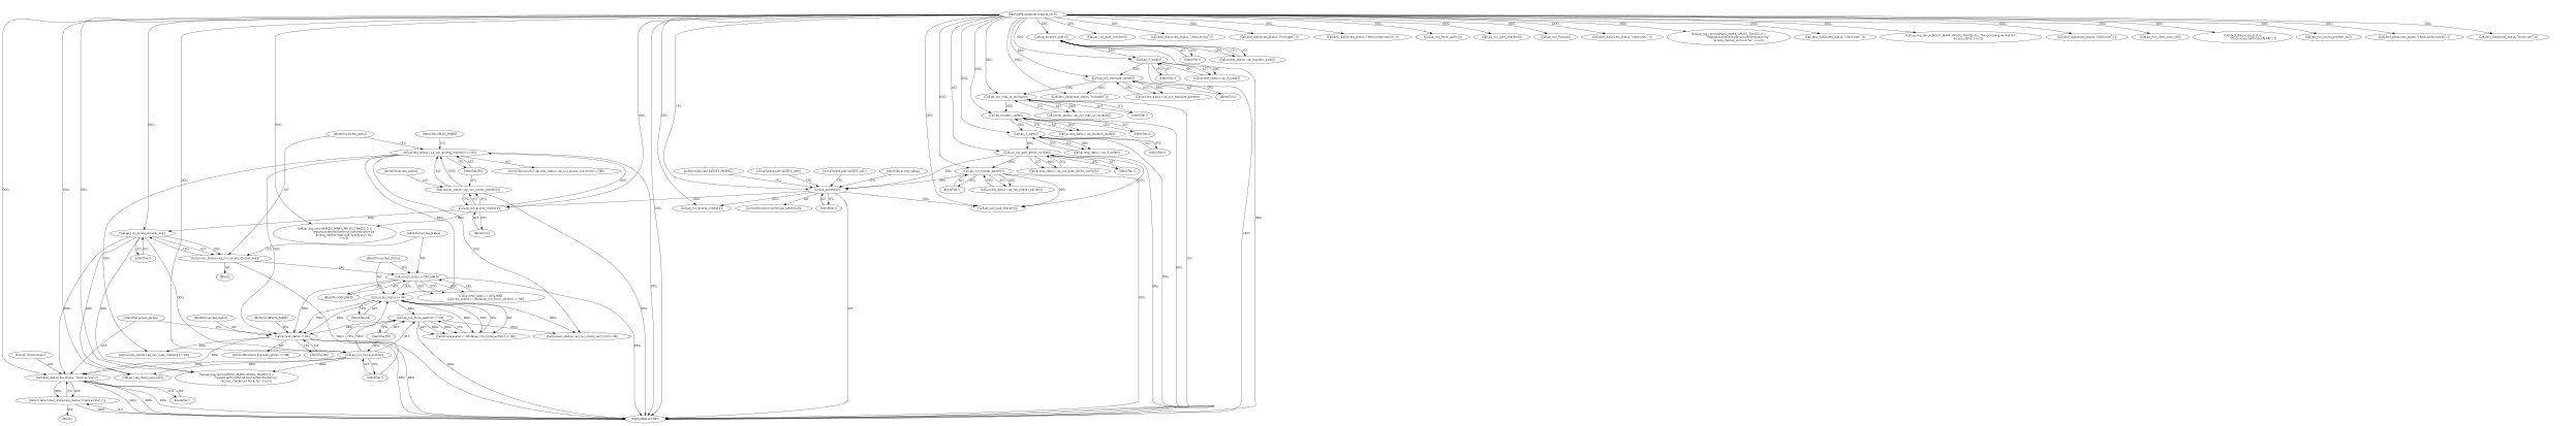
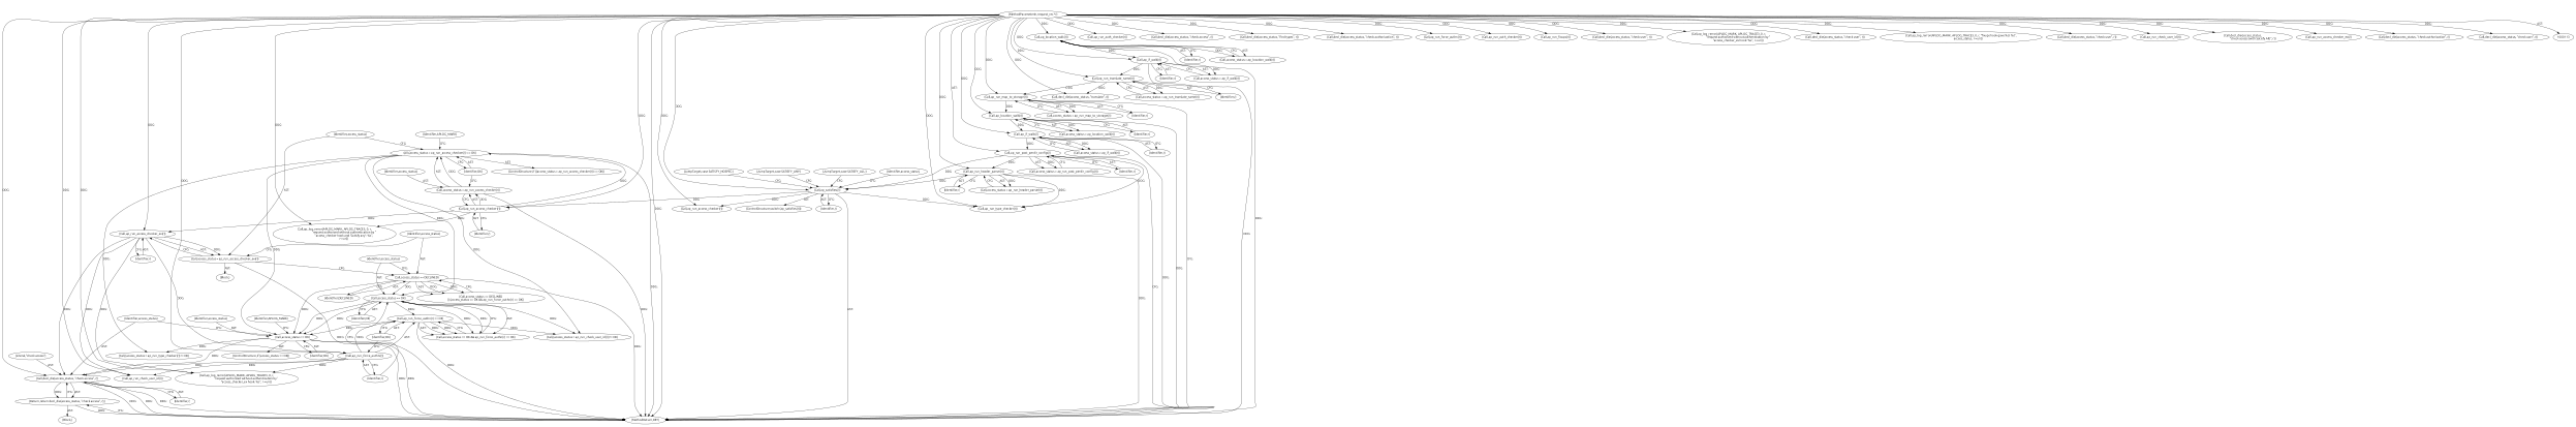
  digraph {
    fontname=Ubuntu
    node [fontname=Ubuntu]
    edge [fontname=Ubuntu]
    n1 [label="(Call,decl_die(access_status, \"check access\", r))"]
    n2 [label="(Return,return decl_die(access_status, \"check access\", r);)"]
    n3 [label="(MethodReturn,RET)"]
    n4 [label="(Identifier,r)"]
    n5 [label="(Block,)"]
    n6 [label="(Call,access_status == OK)"]
    n7 [label="(ControlStructure,if (access_status == OK))"]
    n8 [label="(Identifier,OK)"]
    n9 [label="(Call,(access_status = ap_run_type_checker(r)) != OK)"]
    n10 [label="(Call,access_status == DECLINED)"]
    n11 [label="(Call,access_status == OK)"]
    n12 [label="(Call,access_status == DECLINED\n                || (access_status == OK && ap_run_force_authn(r) == OK))"]
    n13 [label="(Identifier,DECLINED)"]
    n14 [label="(Call,ap_run_force_authn(r) == OK)"]
    n15 [label="(Identifier,OK)"]
    n16 [label="(Call,(access_status = ap_run_check_user_id(r)) != OK)"]
    n17 [label="(Call,access_status == OK && ap_run_force_authn(r) == OK)"]
    n18 [label="(Call,access_status = ap_run_access_checker_ex(r))"]
    n19 [label="(Call,ap_run_access_checker_ex(r))"]
    n20 [label="(Block,)"]
    n21 [label="(Call,ap_run_force_authn(r))"]
    n22 [label="(Identifier,r)"]
    n23 [label="(Call,ap_run_check_user_id(r))"]
    n24 [label="(Call,ap_log_rerror(APLOG_MARK, APLOG_TRACE3, 0, r,\n                              \"request authorized without authentication by \"\n                              \"access_checker_ex hook: %s\", r->uri))"]
    n25 [label="(Identifier,r)"]
    n26 [label="(Call,ap_run_access_checker(r))"]
    n27 [label="(All,(access_status = ap_run_access_checker(r)) == OK)"]
    n28 [label="(Call,access_status = ap_run_access_checker(r))"]
    n29 [label="(Identifier,r)"]
    n30 [label="(Call,ap_log_rerror(APLOG_MARK, APLOG_TRACE3, 0, r,\n                              \"request authorized without authentication by \"\n                              \"access_checker hook and 'Satisfy any': %s\",\n                              r->uri))"]
    n31 [label="(ControlStructure,if ((access_status = ap_run_access_checker(r)) == OK))"]
    n32 [label="(Identifier,OK)"]
    n33 [label="(Call,ap_satisfies(r))"]
    n34 [label="(ControlStructure,switch (ap_satisfies(r)))"]
    n35 [label="(Identifier,r)"]
    n36 [label="(Call,ap_run_type_checker(r))"]
    n37 [label="(Call,ap_run_access_checker(r))"]
    n38 [label="(Call,ap_run_post_perdir_config(r))"]
    n39 [label="(Call,ap_run_header_parser(r))"]
    n40 [label="(Identifier,r)"]
    n41 [label="(Call,access_status = ap_run_post_perdir_config(r))"]
    n42 [label="(Identifier,r)"]
    n43 [label="(Call,access_status = ap_run_header_parser(r))"]
    n44 [label="(Call,ap_if_walk(r))"]
    n45 [label="(Identifier,r)"]
    n46 [label="(Call,access_status = ap_if_walk(r))"]
    n47 [label="(Call,ap_location_walk(r))"]
    n48 [label="(Identifier,r)"]
    n49 [label="(Call,access_status = ap_location_walk(r))"]
    n50 [label="(Call,ap_run_map_to_storage(r))"]
    n51 [label="(Call,access_status = ap_run_map_to_storage(r))"]
    n52 [label="(Identifier,r)"]
    n53 [label="(Call,ap_run_translate_name(r))"]
    n54 [label="(Identifier,r)"]
    n55 [label="(Call,decl_die(access_status, \"translate\", r))"]
    n56 [label="(Call,access_status = ap_run_translate_name(r))"]
    n57 [label="(Call,ap_if_walk(r))"]
    n58 [label="(Call,access_status = ap_if_walk(r))"]
    n59 [label="(Identifier,r)"]
    n60 [label="(Call,ap_location_walk(r))"]
    n61 [label="(Identifier,r)"]
    n62 [label="(Call,access_status = ap_location_walk(r))"]
    n63 [label="(MethodParameterIn,request_rec *r)"]
    n64 [label="(Call,ap_run_auth_checker(r))"]
    n65 [label="(Call,decl_die(access_status, \"check access\", r))"]
    n66 [label="(Call,decl_die(access_status, \"find types\", r))"]
    n67 [label="(Call,decl_die(access_status, \"check authorization\", r))"]
    n68 [label="(Call,ap_run_force_authn(r))"]
    n69 [label="(Call,ap_run_auth_checker(r))"]
    n70 [label="(Call,ap_run_fixups(r))"]
    n71 [label="(Call,decl_die(access_status, \"check user\", r))"]
    n72 [label="(Call,ap_log_rerror(APLOG_MARK, APLOG_TRACE3, 0, r,\n                              \"request authorized without authentication by \"\n                              \"access_checker_ex hook: %s\", r->uri))"]
    n73 [label="(Call,decl_die(access_status, \"check user\", r))"]
    n74 [label="(Call,ap_log_rerror(APLOG_MARK, APLOG_TRACE3, 0, r, \"fixups hook gave %d: %s\",\n                      access_status, r->uri))"]
    n75 [label="(Call,decl_die(access_status, \"check user\", r))"]
    n76 [label="(Call,ap_run_check_user_id(r))"]
    n77 [label="(Call,decl_die(access_status,\n                                \"check access (with Satisfy All)\", r))"]
    n78 [label="(Call,ap_run_access_checker_ex(r))"]
    n79 [label="(Call,decl_die(access_status, \"check authorization\", r))"]
    n80 [label="(Call,decl_die(access_status, \"check user\", r))"]
+   1000113
    n82 [label="(Identifier,OK)"]
    n83 [label="(Identifier,APLOG_MARK)"]
    n84 [label="(JumpTarget,case SATISFY_ALL:)"]
    n85 [label="(Identifier,access_status)"]
    n86 [label="(Literal,\"check access\")"]
    n87 [label="(Identifier,access_status)"]
    n88 [label="(Identifier,access_status)"]
    n89 [label="(Identifier,access_status)"]
    n90 [label="(Identifier,access_status)"]
    n91 [label="(JumpTarget,case SATISFY_NOSPEC:)"]
    n92 [label="(Identifier,access_status)"]
    n93 [label="(Identifier,APLOG_MARK)"]
    n94 [label="(JumpTarget,case SATISFY_ANY:)"]
    n95 [label="(Identifier,access_status)"]
    n1 -> n2 [label="AST: "]
    n1 -> n2 [label="DDG: "]
    n1 -> n3 [label="DDG: "]
    n1 -> n3 [label="DDG: "]
    n1 -> n3 [label="DDG: "]
    n1 -> n4 [label="CFG: "]
    n2 -> n1 [label="CFG: "]
    n2 -> n3 [label="DDG: "]
    n2 -> n5 [label="AST: "]
    n3 -> n2 [label="CFG: "]
    n4 -> n1 [label="AST: "]
    n6 -> n1 [label="DDG: "]
    n6 -> n3 [label="DDG: "]
    n6 -> n3 [label="DDG: "]
    n6 -> n7 [label="AST: "]
    n6 -> n8 [label="CFG: "]
    n6 -> n9 [label="DDG: "]
    n8 -> n6 [label="AST: "]
    n10 -> n3 [label="DDG: "]
    n10 -> n6 [label="DDG: "]
    n10 -> n11 [label="DDG: "]
    n10 -> n12 [label="AST: "]
    n10 -> n12 [label="DDG: "]
    n10 -> n12 [label="DDG: "]
    n10 -> n13 [label="CFG: "]
    n11 -> n6 [label="DDG: "]
    n11 -> n6 [label="DDG: "]
    n11 -> n14 [label="DDG: "]
    n11 -> n15 [label="CFG: "]
    n11 -> n16 [label="DDG: "]
    n11 -> n17 [label="AST: "]
    n11 -> n17 [label="DDG: "]
    n11 -> n17 [label="DDG: "]
    n12 -> n10 [label="CFG: "]
    n13 -> n10 [label="AST: "]
    n14 -> n3 [label="DDG: "]
    n14 -> n6 [label="DDG: "]
    n14 -> n16 [label="DDG: "]
    n14 -> n17 [label="AST: "]
    n14 -> n17 [label="DDG: "]
    n14 -> n17 [label="DDG: "]
    n14 -> n82 [label="CFG: "]
    n15 -> n11 [label="AST: "]
    n17 -> n11 [label="CFG: "]
    n17 -> n14 [label="CFG: "]
    n18 -> n3 [label="DDG: "]
    n18 -> n10 [label="CFG: "]
    n18 -> n19 [label="CFG: "]
    n18 -> n20 [label="AST: "]
    n19 -> n1 [label="DDG: "]
    n19 -> n18 [label="AST: "]
    n19 -> n18 [label="DDG: "]
    n19 -> n21 [label="DDG: "]
    n19 -> n22 [label="CFG: "]
    n19 -> n23 [label="DDG: "]
    n19 -> n24 [label="DDG: "]
    n21 -> n1 [label="DDG: "]
    n21 -> n14 [label="AST: "]
    n21 -> n14 [label="DDG: "]
    n21 -> n23 [label="DDG: "]
    n21 -> n24 [label="DDG: "]
    n21 -> n25 [label="CFG: "]
    n22 -> n19 [label="AST: "]
    n25 -> n11 [label="CFG: "]
    n25 -> n21 [label="AST: "]
    n26 -> n19 [label="DDG: "]
    n26 -> n27 [label="DDG: "]
    n26 -> n28 [label="AST: "]
    n26 -> n28 [label="DDG: "]
    n26 -> n29 [label="CFG: "]
    n26 -> n30 [label="DDG: "]
    n27 -> n3 [label="DDG: "]
    n27 -> n6 [label="DDG: "]
    n27 -> n9 [label="DDG: "]
    n27 -> n11 [label="DDG: "]
    n27 -> n16 [label="DDG: "]
    n27 -> n31 [label="AST: "]
    n27 -> n32 [label="CFG: "]
    n28 -> n3 [label="DDG: "]
    n28 -> n26 [label="CFG: "]
    n28 -> n27 [label="AST: "]
    n28 -> n27 [label="DDG: "]
    n29 -> n26 [label="AST: "]
    n32 -> n27 [label="AST: "]
    n32 -> n28 [label="CFG: "]
    n33 -> n3 [label="AST: "]
    n33 -> n26 [label="DDG: "]
    n33 -> n34 [label="AST: "]
    n33 -> n35 [label="CFG: "]
    n33 -> n36 [label="DDG: "]
    n33 -> n37 [label="DDG: "]
    n35 -> n33 [label="AST: "]
    n38 -> n3 [label="CFG: "]
    n38 -> n33 [label="DDG: "]
    n38 -> n36 [label="DDG: "]
    n38 -> n39 [label="DDG: "]
    n38 -> n40 [label="CFG: "]
    n38 -> n41 [label="AST: "]
    n38 -> n41 [label="DDG: "]
    n39 -> n3 [label="DDG: "]
    n39 -> n33 [label="DDG: "]
    n39 -> n36 [label="DDG: "]
    n39 -> n42 [label="CFG: "]
    n39 -> n43 [label="AST: "]
    n39 -> n43 [label="DDG: "]
    n40 -> n38 [label="AST: "]
    n41 -> n38 [label="CFG: "]
    n42 -> n39 [label="AST: "]
    n43 -> n39 [label="CFG: "]
    n44 -> n3 [label="DDG: "]
    n44 -> n38 [label="DDG: "]
    n44 -> n45 [label="CFG: "]
    n44 -> n46 [label="AST: "]
    n44 -> n46 [label="DDG: "]
    n45 -> n44 [label="AST: "]
    n46 -> n44 [label="CFG: "]
    n47 -> n3 [label="DDG: "]
    n47 -> n44 [label="DDG: "]
    n47 -> n48 [label="CFG: "]
    n47 -> n49 [label="AST: "]
    n47 -> n49 [label="DDG: "]
    n48 -> n47 [label="AST: "]
    n49 -> n47 [label="CFG: "]
    n50 -> n3 [label="CFG: "]
    n50 -> n47 [label="DDG: "]
    n50 -> n51 [label="AST: "]
    n50 -> n51 [label="DDG: "]
    n50 -> n52 [label="CFG: "]
    n51 -> n50 [label="CFG: "]
    n52 -> n50 [label="AST: "]
    n53 -> n50 [label="DDG: "]
    n53 -> n54 [label="CFG: "]
    n53 -> n55 [label="DDG: "]
    n53 -> n56 [label="AST: "]
    n53 -> n56 [label="DDG: "]
    n54 -> n53 [label="AST: "]
    n56 -> n53 [label="CFG: "]
    n57 -> n3 [label="DDG: "]
    n57 -> n53 [label="DDG: "]
    n57 -> n58 [label="AST: "]
    n57 -> n58 [label="DDG: "]
    n57 -> n59 [label="CFG: "]
    n58 -> n57 [label="CFG: "]
    n59 -> n57 [label="AST: "]
    n60 -> n3 [label="DDG: "]
    n60 -> n57 [label="DDG: "]
    n60 -> n61 [label="CFG: "]
    n60 -> n62 [label="AST: "]
    n60 -> n62 [label="DDG: "]
    n61 -> n60 [label="AST: "]
    n62 -> n60 [label="CFG: "]
    n63 -> n1 [label="DDG: "]
    n63 -> n3 [label="DDG: "]
    n63 -> n19 [label="DDG: "]
    n63 -> n21 [label="DDG: "]
    n63 -> n23 [label="DDG: "]
    n63 -> n24 [label="DDG: "]
    n63 -> n26 [label="DDG: "]
    n63 -> n30 [label="DDG: "]
-   n63 -> n33 [label="CFG: "]
+   n63 -> n33 [label="DDG: "]
    n63 -> n36 [label="DDG: "]
    n63 -> n37 [label="DDG: "]
    n63 -> n38 [label="AST: "]
    n63 -> n39 [label="DDG: "]
    n63 -> n44 [label="DDG: "]
    n63 -> n47 [label="DDG: "]
    n63 -> n50 [label="DDG: "]
    n63 -> n53 [label="DDG: "]
    n63 -> n55 [label="DDG: "]
    n63 -> n57 [label="DDG: "]
    n63 -> n60 [label="DDG: "]
    n63 -> n64 [label="DDG: "]
    n63 -> n65 [label="DDG: "]
    n63 -> n66 [label="DDG: "]
    n63 -> n67 [label="DDG: "]
    n63 -> n68 [label="DDG: "]
    n63 -> n69 [label="DDG: "]
    n63 -> n70 [label="DDG: "]
    n63 -> n71 [label="DDG: "]
    n63 -> n72 [label="DDG: "]
    n63 -> n73 [label="DDG: "]
    n63 -> n74 [label="DDG: "]
    n63 -> n75 [label="DDG: "]
    n63 -> n76 [label="DDG: "]
    n63 -> n77 [label="DDG: "]
    n63 -> n78 [label="DDG: "]
    n63 -> n79 [label="DDG: "]
    n63 -> n80 [label="DDG: "]
+   n63 -> 1000113 [label="AST: "]
    n82 -> n14 [label="AST: "]
    n82 -> n21 [label="CFG: "]
    n83 -> n27 [label="CFG: "]
    n84 -> n33 [label="CFG: "]
    n85 -> n28 [label="AST: "]
    n86 -> n1 [label="AST: "]
    n87 -> n33 [label="CFG: "]
    n88 -> n1 [label="AST: "]
    n88 -> n6 [label="CFG: "]
    n89 -> n10 [label="CFG: "]
    n89 -> n11 [label="AST: "]
    n90 -> n10 [label="AST: "]
    n90 -> n18 [label="CFG: "]
    n91 -> n33 [label="CFG: "]
    n92 -> n18 [label="AST: "]
    n92 -> n27 [label="CFG: "]
    n93 -> n6 [label="CFG: "]
    n94 -> n33 [label="CFG: "]
    n95 -> n6 [label="AST: "]
  }
